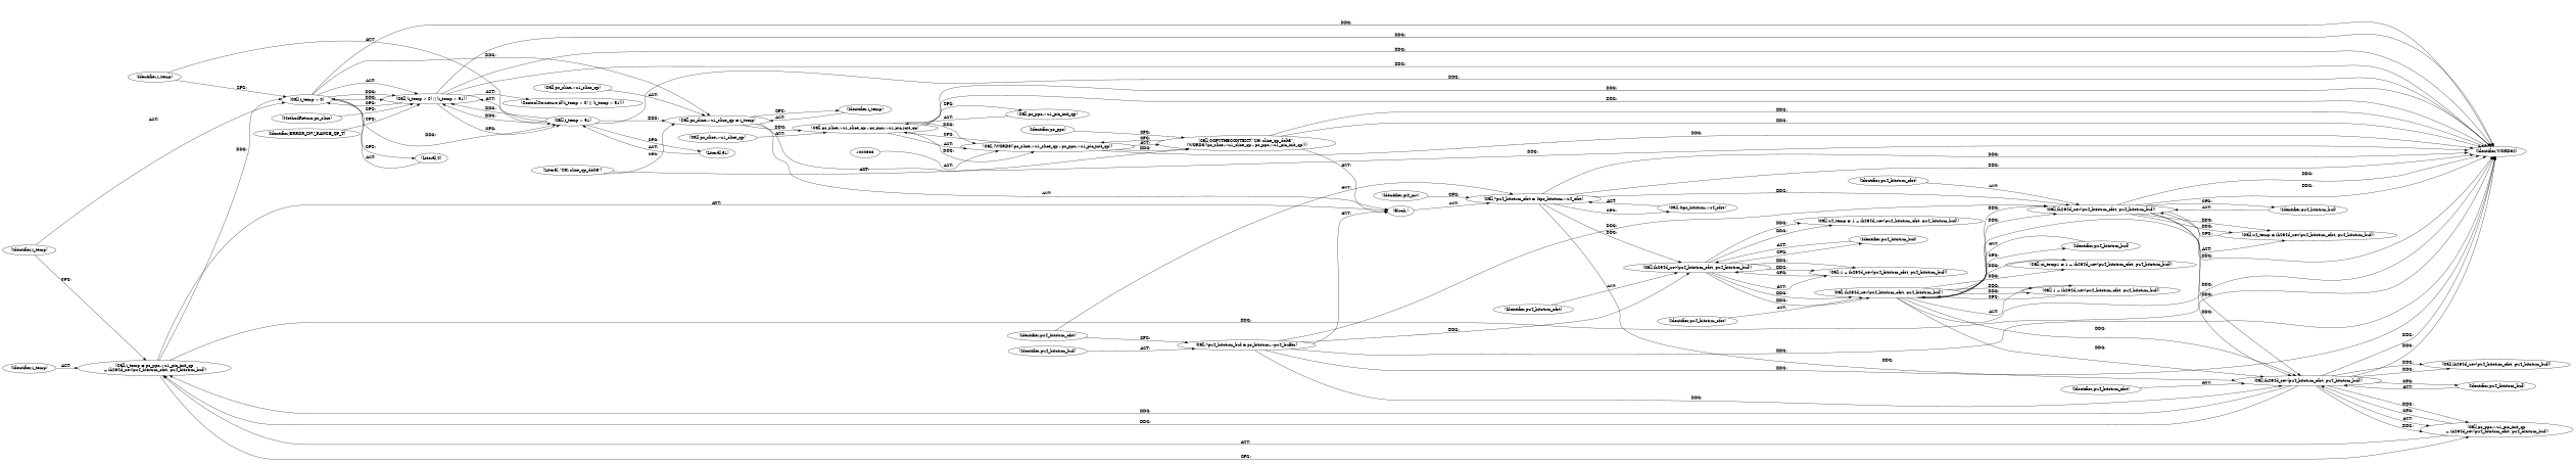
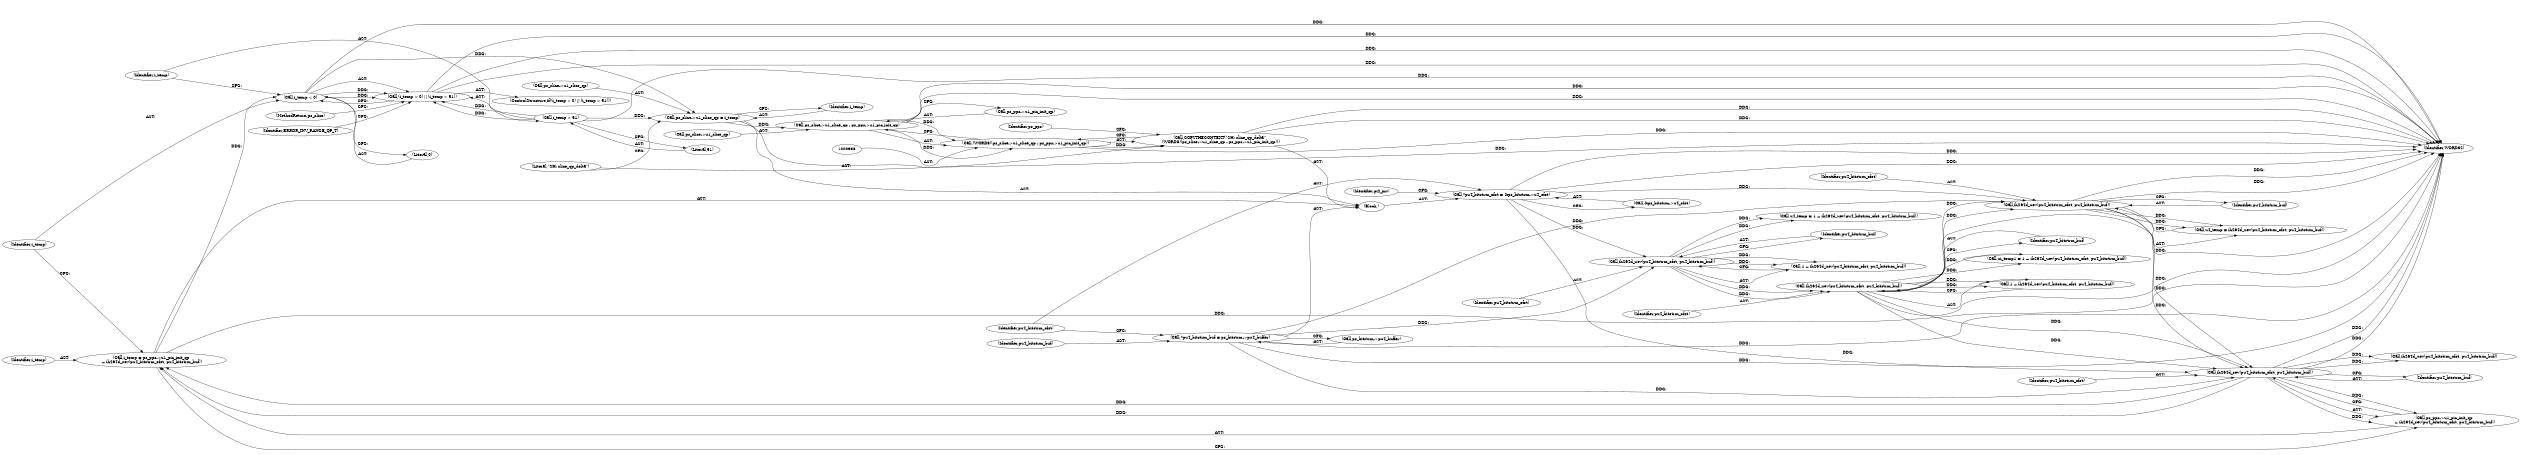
  digraph {
    rankdir=LR
    n1 [label="(Call,i_temp = ps_pps->u1_pic_init_qp\n + ih264d_sev(pu4_bitstrm_ofst, pu4_bitstrm_buf))"]
    n2 [label="(Call,i_temp < 0)"]
    n3 [label="(Call,ps_pps->u1_pic_init_qp\n + ih264d_sev(pu4_bitstrm_ofst, pu4_bitstrm_buf))"]
    n4 [label="(Identifier,WORD32)"]
    n5 [label="(Block,)"]
    n6 [label="(Call,(i_temp < 0) || (i_temp > 51))"]
    n7 [label="(Call,i_temp > 51)"]
    n8 [label="(Call,ps_slice->u1_slice_qp = i_temp)"]
    n9 [label="(Literal,0)"]
    n10 [label="(Call,ih264d_sev(pu4_bitstrm_ofst, pu4_bitstrm_buf))"]
    n11 [label="(Call,*pu4_bitstrm_ofst = &ps_bitstrm->u4_ofst)"]
    n12 [label="(Call,ih264d_uev(pu4_bitstrm_ofst, pu4_bitstrm_buf))"]
    n13 [label="(Identifier,pu4_bitstrm_buf)"]
    n14 [label="(Call,ih264d_uev(pu4_bitstrm_ofst, pu4_bitstrm_buf))"]
    n15 [label="(Call,ih264d_uev(pu4_bitstrm_ofst, pu4_bitstrm_buf))"]
    n16 [label="(Call,&ps_bitstrm->u4_ofst)"]
    n17 [label="(Call,ih264d_uev(pu4_bitstrm_ofst, pu4_bitstrm_buf))"]
    n18 [label="(Call,1 + ih264d_uev(pu4_bitstrm_ofst, pu4_bitstrm_buf))"]
    n19 [label="(Call,u4_temp = 1 + ih264d_uev(pu4_bitstrm_ofst, pu4_bitstrm_buf))"]
    n20 [label="(Identifier,pu4_bitstrm_buf)"]
    n21 [label="(Identifier,pu4_bitstrm_buf)"]
    n22 [label="(Call,u4_temp = ih264d_uev(pu4_bitstrm_ofst, pu4_bitstrm_buf))"]
    n23 [label="(Identifier,pu4_bitstrm_buf)"]
    n24 [label="(Call,ui_temp1 = 1 + ih264d_uev(pu4_bitstrm_ofst, pu4_bitstrm_buf))"]
    n25 [label="(Call,1 + ih264d_uev(pu4_bitstrm_ofst, pu4_bitstrm_buf))"]
    n26 [label="(Call,*pu4_bitstrm_buf = ps_bitstrm->pu4_buffer)"]
+   n27 [label="(Call,ps_bitstrm->pu4_buffer)"]
    n28 [label="(ControlStructure,if((i_temp < 0) || (i_temp > 51)))"]
    n29 [label="(Literal,51)"]
    n30 [label="(Call,ps_slice->u1_slice_qp - ps_pps->u1_pic_init_qp)"]
    n31 [label="(Identifier,i_temp)"]
    n32 [label="(Call,(WORD8)(ps_slice->u1_slice_qp - ps_pps->u1_pic_init_qp))"]
    n33 [label="(Call,ps_pps->u1_pic_init_qp)"]
    n34 [label="(Call,COPYTHECONTEXT(\"SH: slice_qp_delta\",\n (WORD8)(ps_slice->u1_slice_qp - ps_pps->u1_pic_init_qp)))"]
    n35 [label="(Identifier,pu4_bitstrm_ofst)"]
    n36 [label="(Identifier,pu4_bitstrm_ofst)"]
    n37 [label="(Call,ps_slice->u1_slice_qp)"]
    n38 [label="(MethodReturn,ps_slice)"]
    n39 [label="(Identifier,ps_pps)"]
    n40 [label="(Identifier,pi2_mv)"]
    n41 [label="(Identifier,pu4_bitstrm_buf)"]
    n42 [label="(Identifier,pu4_bitstrm_ofst)"]
    n43 [label="(Identifier,pu4_bitstrm_ofst)"]
    n44 [label="(Literal,\"SH: slice_qp_delta\")"]
    n45 [label="(Identifier,pu4_bitstrm_ofst)"]
    n46 [label="(Identifier,ERROR_INV_RANGE_QP_T)"]
    n47 [label="(Call,ps_slice->u1_slice_qp)"]
    n48 [label="(Identifier,i_temp)"]
    n49 [label="(Identifier,i_temp)"]
    n50 [label="(Identifier,i_temp)"]
    1000988
    n1 -> n2 [label="DDG: "]
    n1 -> n3 [label="CFG: "]
    n1 -> n4 [label="DDG: "]
    n1 -> n5 [label="AST: "]
    n2 -> n4 [label="DDG: "]
    n2 -> n6 [label="AST: "]
    n2 -> n6 [label="DDG: "]
    n2 -> n6 [label="DDG: "]
-   n2 -> n7 [label="DDG: "]
    n2 -> n8 [label="DDG: "]
    n2 -> n9 [label="CFG: "]
    n3 -> n1 [label="AST: "]
    n3 -> n10 [label="CFG: "]
    n5 -> n11 [label="AST: "]
    n6 -> n2 [label="CFG: "]
    n6 -> n4 [label="DDG: "]
    n6 -> n4 [label="DDG: "]
    n6 -> n4 [label="DDG: "]
-   n6 -> n7 [label="CFG: "]
    n6 -> n28 [label="AST: "]
    n7 -> n4 [label="DDG: "]
    n7 -> n6 [label="AST: "]
    n7 -> n6 [label="DDG: "]
    n7 -> n6 [label="DDG: "]
    n7 -> n8 [label="DDG: "]
    n7 -> n29 [label="CFG: "]
    n8 -> n4 [label="DDG: "]
    n8 -> n5 [label="AST: "]
    n8 -> n30 [label="DDG: "]
    n8 -> n31 [label="CFG: "]
    n9 -> n2 [label="AST: "]
    n10 -> n1 [label="DDG: "]
    n10 -> n1 [label="DDG: "]
    n10 -> n3 [label="AST: "]
    n10 -> n3 [label="DDG: "]
    n10 -> n3 [label="DDG: "]
    n10 -> n4 [label="DDG: "]
    n10 -> n4 [label="DDG: "]
    n10 -> n12 [label="DDG: "]
    n10 -> n12 [label="DDG: "]
    n10 -> n13 [label="CFG: "]
    n11 -> n4 [label="DDG: "]
    n11 -> n4 [label="DDG: "]
    n11 -> n10 [label="DDG: "]
    n11 -> n14 [label="DDG: "]
    n11 -> n15 [label="DDG: "]
    n11 -> n16 [label="CFG: "]
    n13 -> n10 [label="AST: "]
    n14 -> n17 [label="DDG: "]
    n14 -> n17 [label="DDG: "]
    n14 -> n18 [label="AST: "]
    n14 -> n18 [label="DDG: "]
    n14 -> n18 [label="DDG: "]
    n14 -> n19 [label="DDG: "]
    n14 -> n19 [label="DDG: "]
    n14 -> n20 [label="CFG: "]
    n15 -> n4 [label="DDG: "]
    n15 -> n4 [label="DDG: "]
    n15 -> n10 [label="DDG: "]
    n15 -> n10 [label="DDG: "]
    n15 -> n21 [label="CFG: "]
    n15 -> n22 [label="AST: "]
    n15 -> n22 [label="DDG: "]
    n15 -> n22 [label="DDG: "]
    n16 -> n11 [label="AST: "]
    n17 -> n4 [label="DDG: "]
    n17 -> n4 [label="DDG: "]
    n17 -> n10 [label="DDG: "]
    n17 -> n10 [label="DDG: "]
    n17 -> n15 [label="DDG: "]
    n17 -> n15 [label="DDG: "]
    n17 -> n23 [label="CFG: "]
    n17 -> n24 [label="DDG: "]
    n17 -> n24 [label="DDG: "]
    n17 -> n25 [label="AST: "]
    n17 -> n25 [label="DDG: "]
    n17 -> n25 [label="DDG: "]
    n18 -> n14 [label="CFG: "]
    n20 -> n14 [label="AST: "]
    n21 -> n15 [label="AST: "]
    n22 -> n15 [label="CFG: "]
    n23 -> n17 [label="AST: "]
    n25 -> n17 [label="CFG: "]
    n26 -> n4 [label="DDG: "]
    n26 -> n4 [label="DDG: "]
    n26 -> n5 [label="AST: "]
    n26 -> n10 [label="DDG: "]
    n26 -> n14 [label="DDG: "]
    n26 -> n15 [label="DDG: "]
+   n26 -> n27 [label="CFG: "]
+   n27 -> n26 [label="AST: "]
    n29 -> n7 [label="AST: "]
    n30 -> n4 [label="DDG: "]
    n30 -> n4 [label="DDG: "]
    n30 -> n32 [label="AST: "]
    n30 -> n32 [label="DDG: "]
    n30 -> n32 [label="DDG: "]
    n30 -> n33 [label="CFG: "]
    n31 -> n8 [label="AST: "]
    n32 -> n4 [label="DDG: "]
    n32 -> n30 [label="CFG: "]
    n32 -> n34 [label="AST: "]
    n32 -> n34 [label="DDG: "]
    n33 -> n30 [label="AST: "]
    n34 -> n4 [label="DDG: "]
    n34 -> n4 [label="DDG: "]
    n34 -> n5 [label="AST: "]
    n34 -> n32 [label="CFG: "]
    n35 -> n17 [label="AST: "]
    n36 -> n15 [label="AST: "]
    n37 -> n30 [label="AST: "]
    n38 -> n6 [label="CFG: "]
    n39 -> n34 [label="CFG: "]
    n40 -> n11 [label="CFG: "]
    n41 -> n26 [label="AST: "]
    n42 -> n10 [label="AST: "]
    n43 -> n14 [label="AST: "]
    n44 -> n8 [label="CFG: "]
    n44 -> n34 [label="AST: "]
    n45 -> n11 [label="AST: "]
    n45 -> n26 [label="CFG: "]
    n46 -> n6 [label="CFG: "]
    n47 -> n8 [label="AST: "]
    n48 -> n2 [label="CFG: "]
    n48 -> n7 [label="AST: "]
    n49 -> n1 [label="AST: "]
    n50 -> n1 [label="CFG: "]
    n50 -> n2 [label="AST: "]
    1000988 -> n32 [label="AST: "]
  }
